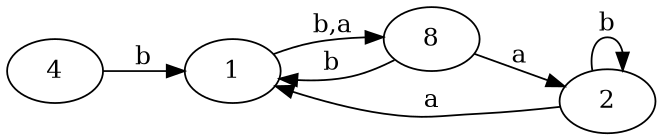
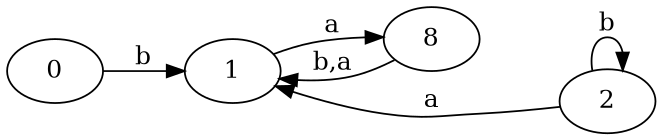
  digraph {
    d2tdocpreamble="\usetikzlibrary{automata}"
    d2tfigpreamble="\tikzstyle{every state}= [ draw=blue!50,very thick,fill=blue!20]  \tikzstyle{auto}= [fill=white]"
    rankdir=LR
    ranksep=0.5
    node [style=state]
    edge [lblstyle=auto topath="bend right"]
-   n1 [label=4]
+   n1 [label=0]
    n2 [label=1]
    n3 [label=8]
    n4 [label=2 style="state, initial, accepting"]
    n1 -> n2 [label=b]
-   n2 -> n3 [label="b,a"]
-   n3 -> n2 [label=b]
-   n3 -> n4 [label=a]
+   n2 -> n3 [label=a]
+   n3 -> n2 [label="b,a"]
    n4 -> n2 [label=a]
    n4 -> n4 [label=b topath="loop above"]
  }
